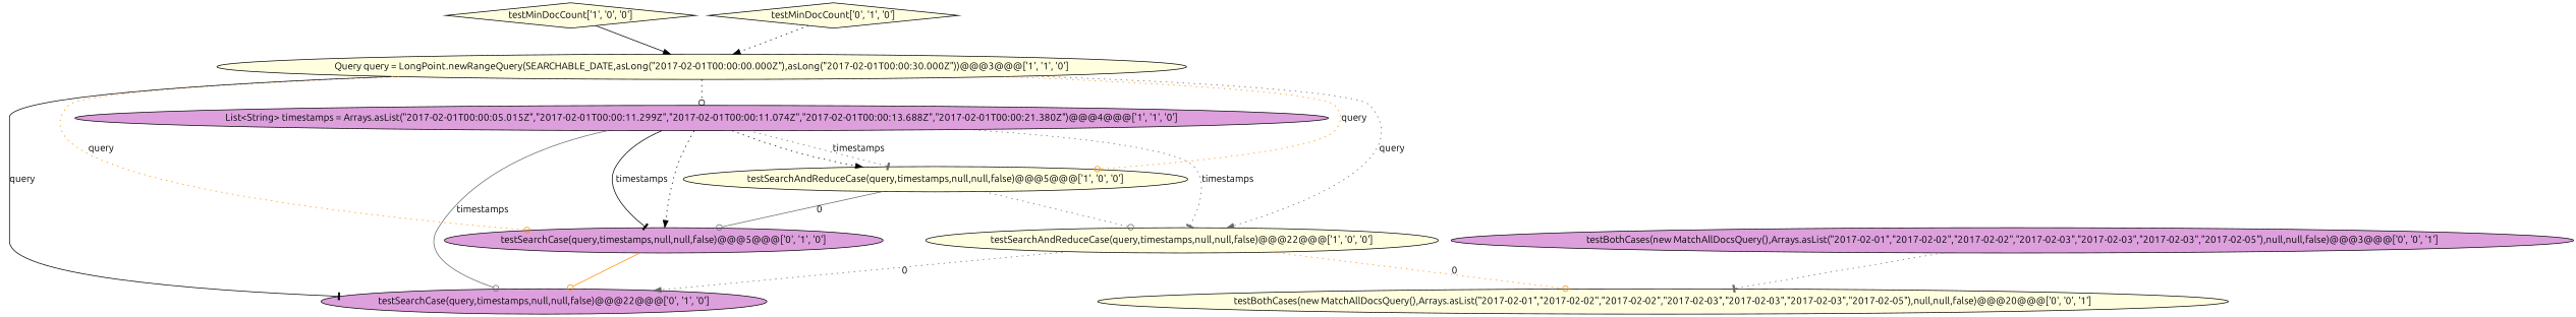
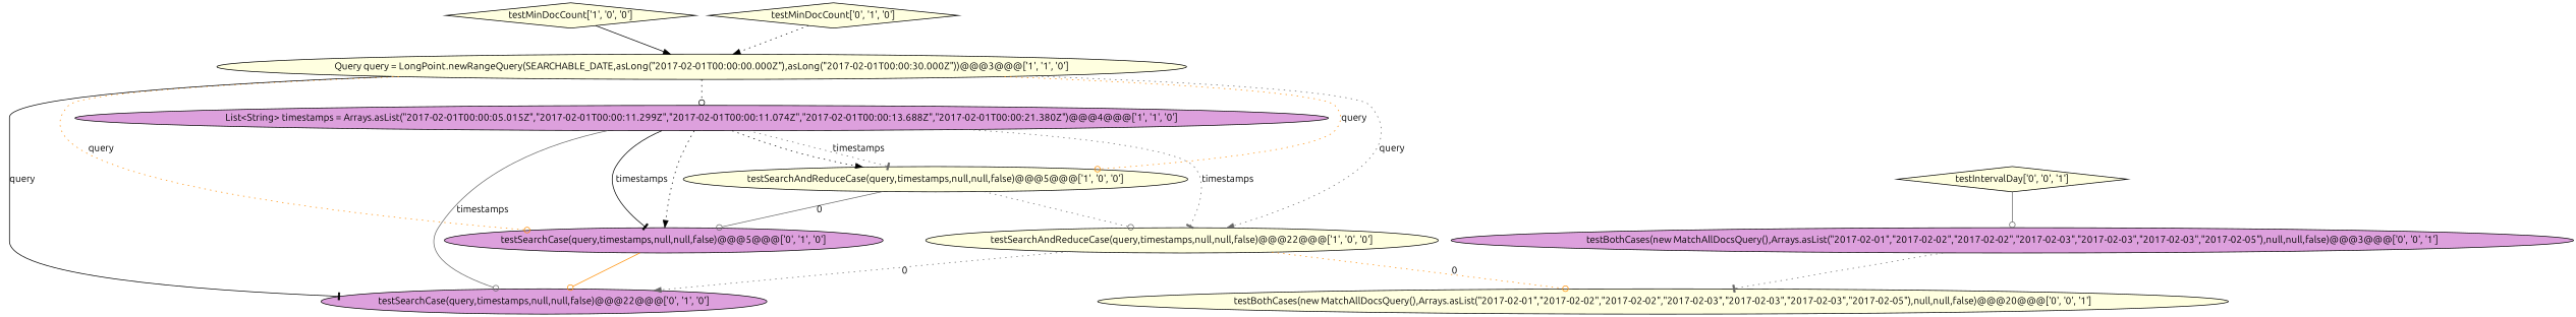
  digraph {
    fontname=Ubuntu
    node [fillcolor=lightyellow shape=ellipse style=filled fontname=Ubuntu]
    edge [style=dotted color=gray40 arrowhead=odot fontname=Ubuntu]
    n1 [fillcolor=plum label="testBothCases(new MatchAllDocsQuery(),Arrays.asList(\"2017-02-01\",\"2017-02-02\",\"2017-02-02\",\"2017-02-03\",\"2017-02-03\",\"2017-02-03\",\"2017-02-05\"),null,null,false)@@@3@@@['0', '0', '1']"]
    n2 [label="testBothCases(new MatchAllDocsQuery(),Arrays.asList(\"2017-02-01\",\"2017-02-02\",\"2017-02-02\",\"2017-02-03\",\"2017-02-03\",\"2017-02-03\",\"2017-02-05\"),null,null,false)@@@20@@@['0', '0', '1']"]
    n3 [label="testSearchAndReduceCase(query,timestamps,null,null,false)@@@5@@@['1', '0', '0']"]
    n4 [fillcolor=plum label="testSearchCase(query,timestamps,null,null,false)@@@5@@@['0', '1', '0']"]
    n5 [label="testSearchAndReduceCase(query,timestamps,null,null,false)@@@22@@@['1', '0', '0']"]
    n6 [label="testMinDocCount['1', '0', '0']" shape=diamond]
    n7 [label="Query query = LongPoint.newRangeQuery(SEARCHABLE_DATE,asLong(\"2017-02-01T00:00:00.000Z\"),asLong(\"2017-02-01T00:00:30.000Z\"))@@@3@@@['1', '1', '0']"]
    n8 [fillcolor=plum label="List<String> timestamps = Arrays.asList(\"2017-02-01T00:00:05.015Z\",\"2017-02-01T00:00:11.299Z\",\"2017-02-01T00:00:11.074Z\",\"2017-02-01T00:00:13.688Z\",\"2017-02-01T00:00:21.380Z\")@@@4@@@['1', '1', '0']"]
    n9 [fillcolor=plum label="testSearchCase(query,timestamps,null,null,false)@@@22@@@['0', '1', '0']"]
    n10 [label="testMinDocCount['0', '1', '0']" shape=diamond]
+   n11 [label="testIntervalDay['0', '0', '1']" shape=diamond]
    n1 -> n2 [arrowhead=tee]
    n3 -> n4 [label=0 style=solid]
    n3 -> n5
    n4 -> n9 [style=solid color=darkorange]
    n5 -> n2 [label=0 color=darkorange]
    n5 -> n9 [label=0 arrowhead=normal]
    n6 -> n7 [style=solid color=black arrowhead=normal]
    n7 -> n3 [label=query color=darkorange]
    n7 -> n4 [label=query color=darkorange]
    n7 -> n5 [label=query arrowhead=normal]
    n7 -> n8 [color=black]
    n7 -> n9 [label=query style=solid color=black arrowhead=tee]
    n8 -> n3 [label=timestamps arrowhead=tee]
    n8 -> n3 [color=black arrowhead=normal]
    n8 -> n4 [color=black arrowhead=normal]
    n8 -> n4 [label=timestamps style=solid color=black arrowhead=tee]
    n8 -> n5 [label=timestamps arrowhead=tee]
    n8 -> n9 [label=timestamps style=solid]
    n10 -> n7 [color=black arrowhead=normal]
+   n11 -> n1 [style=solid]
  }
